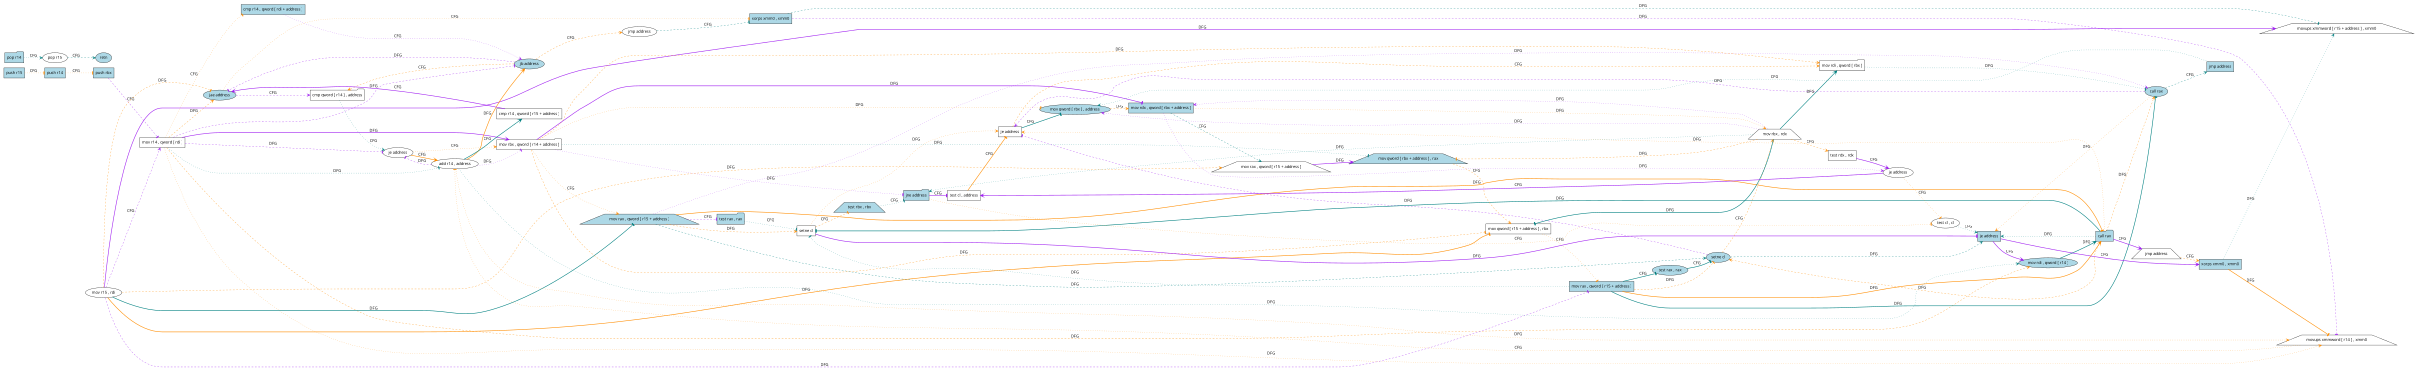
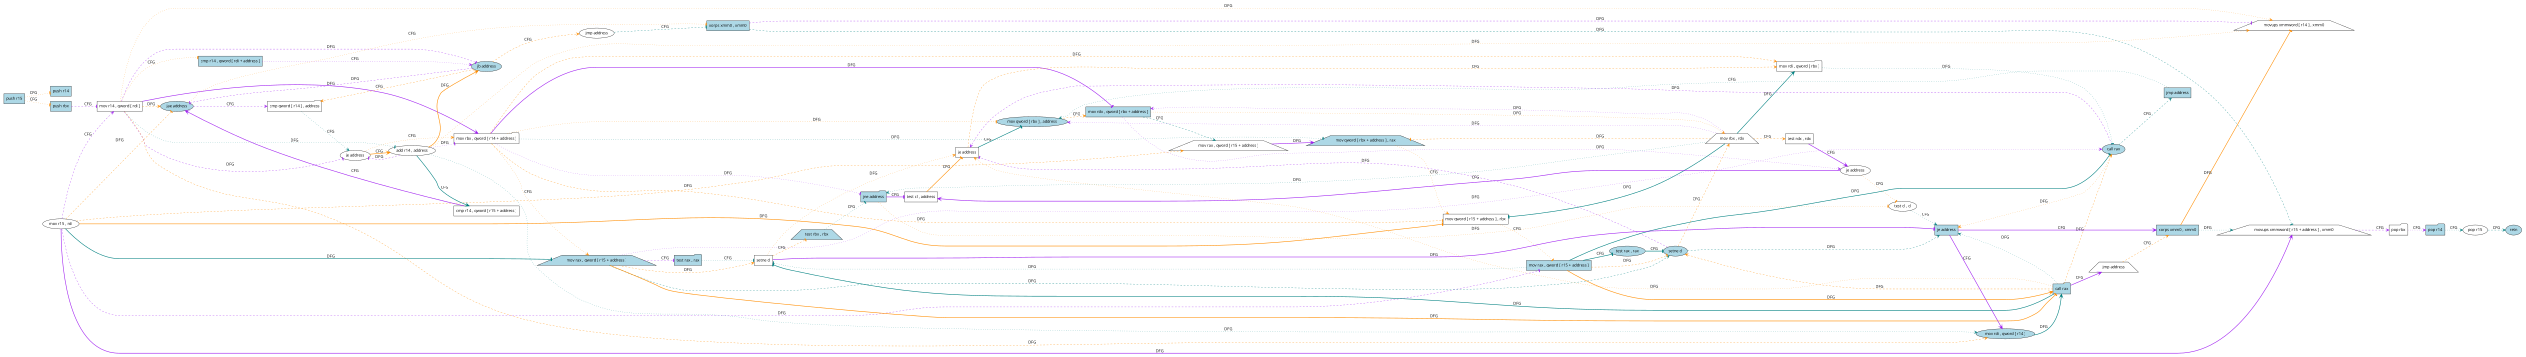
  digraph {
    fontname="Open Sans"
    rankdir=LR
    node [fillcolor=lightblue fontname="Open Sans" shape=box style=filled]
    edge [arrowhead=vee color=darkorange fontname="Open Sans" style=dotted]
    n1 [label="push r15"]
    n2 [label="push r14"]
    n3 [label="push rbx"]
    n4 [fillcolor=white label="mov r14 , qword [ rdi ]"]
    n5 [fillcolor=white label="mov r15 , rdi" shape=ellipse]
    n6 [label="jae address" shape=ellipse]
    n7 [label="mov rax , qword [ r15 + address ]" shape=trapezium]
    n8 [fillcolor=white label="movups xmmword [ r15 + address ] , xmm0" shape=trapezium]
    n9 [fillcolor=white label="mov rax , qword [ r15 + address ]" shape=trapezium]
    n10 [fillcolor=white label="mov qword [ r15 + address ] , rbx"]
    n11 [label="mov rax , qword [ r15 + address ]"]
    n12 [label="cmp r14 , qword [ rdi + address ]"]
    n13 [label="jb address" shape=ellipse]
    n14 [fillcolor=white label="je address" shape=ellipse]
    n15 [fillcolor=white label="add r14 , address" shape=ellipse]
    n16 [fillcolor=white label="mov rbx , qword [ r14 + address ]" shape=folder]
    n17 [label="mov rdi , qword [ r14 ]" shape=ellipse]
    n18 [fillcolor=white label="movups xmmword [ r14 ] , xmm0" shape=trapezium]
    n19 [fillcolor=white label="cmp qword [ r14 ] , address" shape=folder]
    n20 [label="xorps xmm0 , xmm0"]
    n21 [label="test rax , rax" shape=folder]
    n22 [fillcolor=white label="setne cl"]
    n23 [label="setne cl" shape=ellipse]
    n24 [label="call rax" shape=ellipse]
    n25 [label="call rax" shape=folder]
+   n26 [fillcolor=white label="pop rbx" shape=folder]
    n27 [label="mov qword [ rbx + address ] , rax" shape=trapezium]
    n28 [label="test rax , rax" shape=ellipse]
    n29 [fillcolor=white label="jmp address" shape=ellipse]
    n30 [fillcolor=white label="cmp r14 , qword [ r15 + address ]"]
    n31 [label="jne address" shape=folder]
    n32 [label="mov qword [ rbx ] , address" shape=ellipse]
    n33 [fillcolor=white label="mov rdi , qword [ rbx ]" shape=folder]
    n34 [label="mov rdx , qword [ rbx + address ]"]
    n35 [fillcolor=white label="test cl , address"]
    n36 [fillcolor=white label="test cl , cl" shape=ellipse]
    n37 [fillcolor=white label="mov rbx , rdx" shape=trapezium]
    n38 [fillcolor=white label="je address" shape=ellipse]
    n39 [label="test rbx , rbx" shape=trapezium]
    n40 [fillcolor=white label="je address"]
    n41 [label="je address"]
    n42 [label="jmp address"]
    n43 [fillcolor=white label="jmp address" shape=trapezium]
    n44 [label="xorps xmm0 , xmm0"]
    n45 [label="pop r14" shape=folder]
    n46 [fillcolor=white label="pop r15" shape=ellipse]
    n47 [label=retn shape=ellipse]
    n48 [fillcolor=white label="test rdx , rdx"]
    n1 -> n2 [arrowhead=tee label=CFG]
-   n2 -> n3 [arrowhead=tee label=CFG]
+   n1 -> n3 [arrowhead=tee label=CFG]
    n3 -> n4 [arrowhead=tee color=purple label=CFG style=dashed]
    n4 -> n6 [label=DFG style=dashed]
    n4 -> n12 [arrowhead=tee label=CFG]
    n4 -> n13 [arrowhead=tee color=purple label=DFG style=dashed]
    n4 -> n14 [arrowhead=tee color=purple label=DFG style=dashed]
    n4 -> n15 [arrowhead=tee color=teal label=DFG]
    n4 -> n16 [color=purple label=DFG style=bold]
    n4 -> n17 [label=DFG style=dashed]
    n4 -> n18 [label=DFG]
    n5 -> n4 [color=purple label=CFG style=dashed]
    n5 -> n6 [arrowhead=tee label=DFG style=dashed]
    n5 -> n7 [arrowhead=tee color=teal label=DFG style=bold]
    n5 -> n8 [color=purple label=DFG style=bold]
    n5 -> n9 [label=DFG style=dashed]
    n5 -> n10 [arrowhead=tee label=DFG style=bold]
    n5 -> n11 [arrowhead=tee color=purple label=DFG style=dashed]
    n6 -> n19 [color=purple label=CFG style=dashed]
    n6 -> n20 [arrowhead=tee label=CFG]
    n7 -> n21 [arrowhead=tee color=purple label=CFG style=dashed]
    n7 -> n22 [label=DFG style=dashed]
    n7 -> n23 [color=teal label=DFG style=dashed]
    n7 -> n24 [color=purple label=DFG]
    n7 -> n25 [arrowhead=tee label=DFG style=bold]
+   n8 -> n26 [color=purple label=CFG style=dashed]
    n9 -> n27 [color=purple label=DFG style=bold]
    n10 -> n11 [arrowhead=tee label=CFG]
    n11 -> n22 [arrowhead=tee color=teal label=DFG]
    n11 -> n23 [arrowhead=tee label=DFG style=dashed]
    n11 -> n24 [arrowhead=tee color=teal label=DFG style=bold]
    n11 -> n25 [label=DFG style=bold]
    n11 -> n28 [arrowhead=tee color=teal label=CFG style=bold]
    n12 -> n13 [color=purple label=CFG]
    n13 -> n6 [arrowhead=tee color=purple label=DFG style=dashed]
    n13 -> n19 [label=CFG style=dashed]
    n13 -> n29 [label=CFG style=dashed]
    n14 -> n15 [label=CFG style=bold]
    n14 -> n16 [label=CFG]
    n15 -> n13 [label=DFG style=bold]
    n15 -> n14 [arrowhead=tee color=purple label=DFG style=dashed]
    n15 -> n16 [arrowhead=tee color=purple label=DFG]
    n15 -> n17 [color=teal label=DFG]
    n15 -> n18 [label=DFG]
    n15 -> n30 [color=teal label=CFG style=bold]
    n16 -> n7 [label=CFG]
    n16 -> n10 [arrowhead=tee label=DFG style=dashed]
    n16 -> n27 [arrowhead=tee color=teal label=DFG]
    n16 -> n31 [arrowhead=tee color=purple label=DFG]
    n16 -> n32 [arrowhead=tee label=DFG]
    n16 -> n33 [label=DFG style=dashed]
    n16 -> n34 [arrowhead=tee color=purple label=DFG style=bold]
    n17 -> n25 [color=teal label=DFG style=bold]
-   n18 -> n15 [arrowhead=tee label=CFG]
    n19 -> n14 [color=teal label=CFG]
    n20 -> n8 [arrowhead=tee color=teal label=DFG style=dashed]
    n20 -> n18 [arrowhead=tee color=purple label=DFG style=dashed]
    n21 -> n22 [arrowhead=tee color=teal label=CFG]
    n22 -> n39 [arrowhead=tee label=CFG style=dashed]
    n22 -> n40 [label=DFG]
    n22 -> n41 [arrowhead=tee color=purple label=DFG style=bold]
    n23 -> n37 [label=CFG style=dashed]
    n23 -> n40 [arrowhead=tee color=purple label=DFG style=dashed]
    n23 -> n41 [color=teal label=DFG style=dashed]
    n24 -> n40 [color=purple label=DFG style=dashed]
    n24 -> n41 [label=DFG]
    n24 -> n42 [color=teal label=CFG style=dashed]
    n25 -> n22 [arrowhead=tee color=teal label=DFG style=bold]
    n25 -> n23 [label=DFG style=dashed]
    n25 -> n24 [label=DFG style=dashed]
    n25 -> n40 [label=DFG]
    n25 -> n41 [color=teal label=DFG]
    n25 -> n43 [color=purple label=CFG style=bold]
-   n27 -> n10 [label=CFG style=dashed]
+   n26 -> n45 [color=purple label=CFG]
+   n27 -> n10 [label=CFG]
    n28 -> n23 [arrowhead=tee color=teal label=CFG style=bold]
    n29 -> n20 [arrowhead=tee color=teal label=CFG style=dashed]
    n30 -> n6 [color=purple label=CFG style=bold]
    n31 -> n35 [arrowhead=tee color=purple label=CFG style=bold]
-   n31 -> n36 [arrowhead=tee label=CFG]
+   n31 -> n36 [arrowhead=tee label=DFG]
    n32 -> n34 [label=CFG style=dashed]
    n33 -> n24 [arrowhead=tee color=teal label=DFG]
    n34 -> n9 [color=teal label=CFG style=dashed]
    n34 -> n37 [label=DFG]
    n34 -> n38 [color=purple label=DFG]
    n35 -> n40 [arrowhead=tee label=CFG style=bold]
    n36 -> n41 [color=teal label=CFG]
    n37 -> n10 [arrowhead=tee color=teal label=DFG style=bold]
    n37 -> n27 [arrowhead=tee label=DFG style=dashed]
    n37 -> n31 [color=teal label=DFG]
    n37 -> n32 [color=purple label=DFG]
    n37 -> n33 [color=teal label=DFG style=bold]
    n37 -> n34 [color=purple label=DFG]
    n37 -> n48 [label=CFG style=dashed]
    n38 -> n35 [color=purple label=CFG style=bold]
    n38 -> n36 [arrowhead=tee label=CFG]
    n39 -> n31 [arrowhead=tee color=teal label=CFG]
    n40 -> n32 [arrowhead=tee color=teal label=CFG style=bold]
    n40 -> n33 [label=CFG style=dashed]
    n41 -> n17 [color=purple label=CFG style=bold]
    n41 -> n44 [color=purple label=CFG style=bold]
    n42 -> n32 [color=teal label=CFG]
    n43 -> n44 [label=CFG style=dashed]
    n44 -> n8 [color=teal label=DFG]
    n44 -> n18 [arrowhead=tee label=DFG style=bold]
    n45 -> n46 [color=teal label=CFG]
    n46 -> n47 [color=teal label=CFG style=dashed]
    n48 -> n38 [color=purple label=CFG style=bold]
  }
